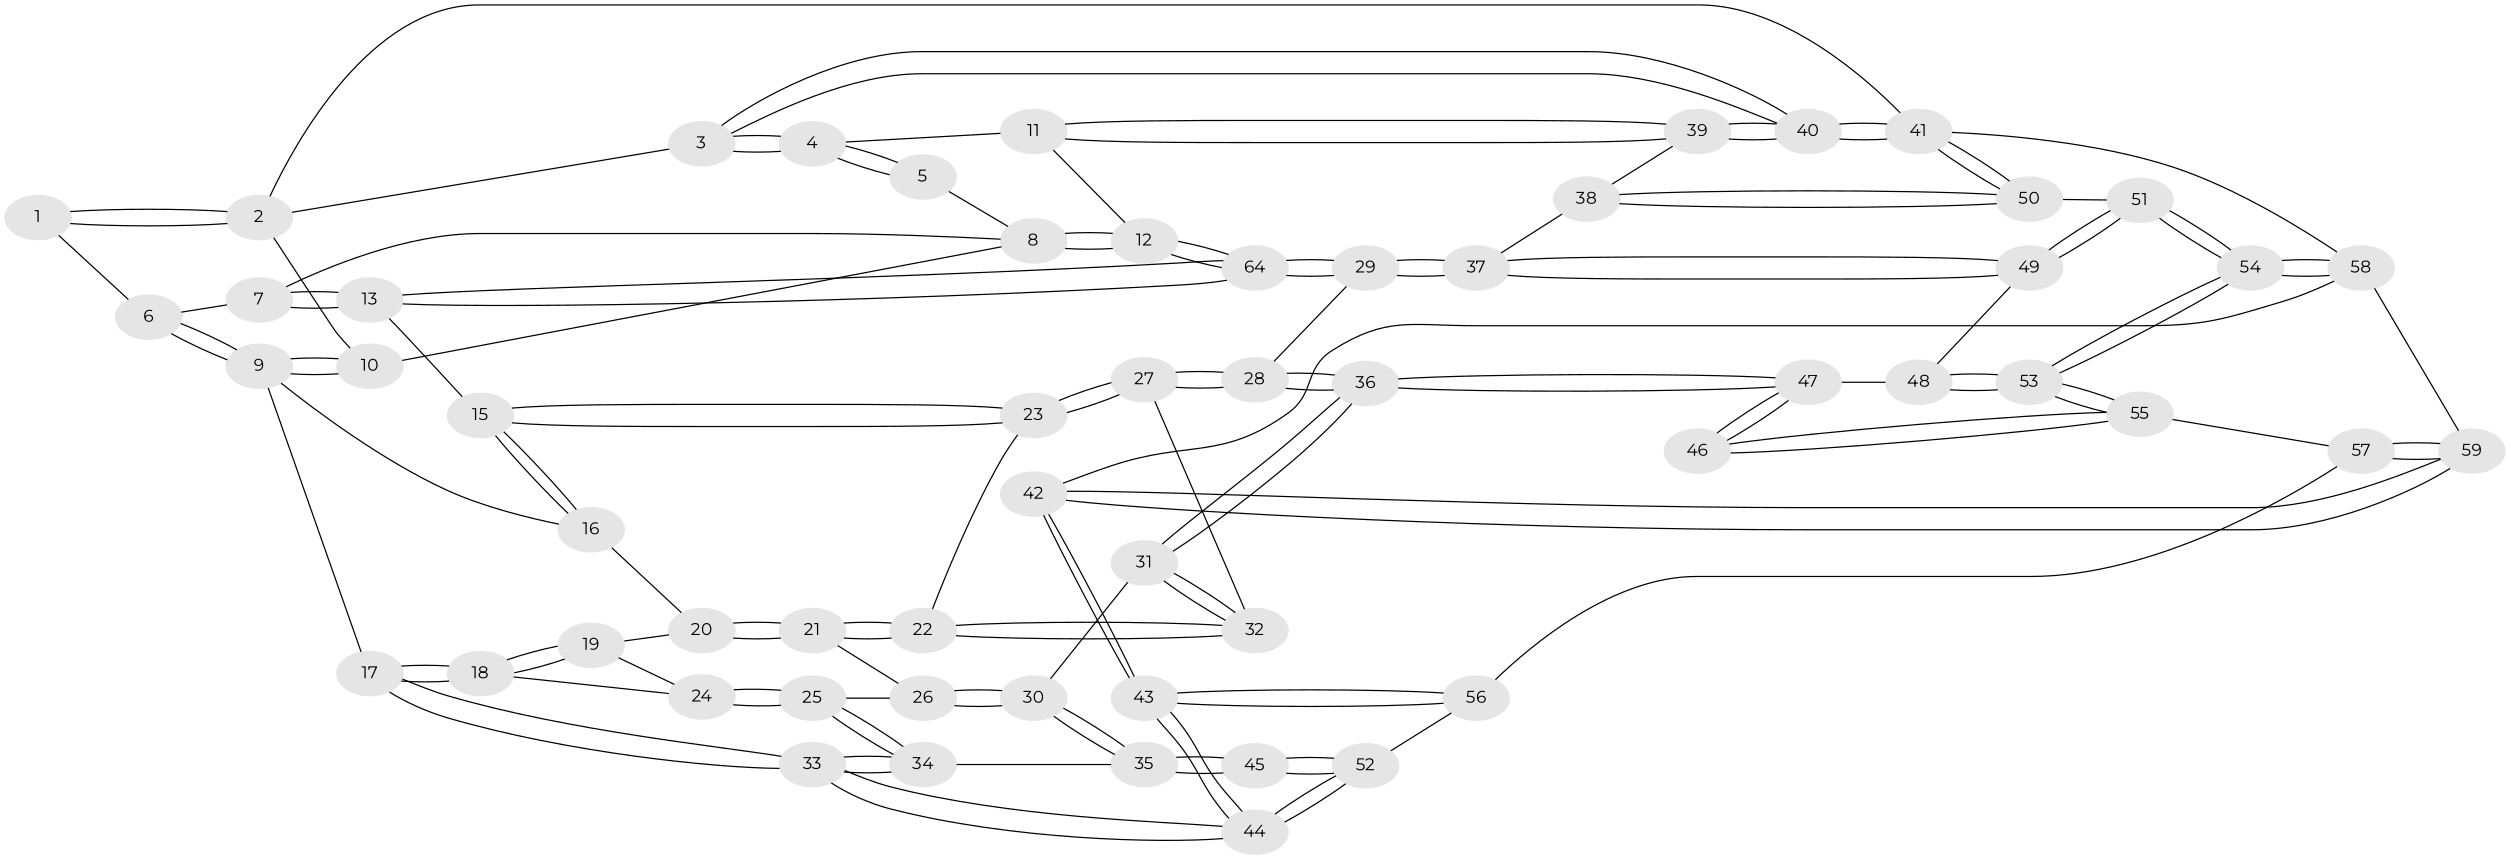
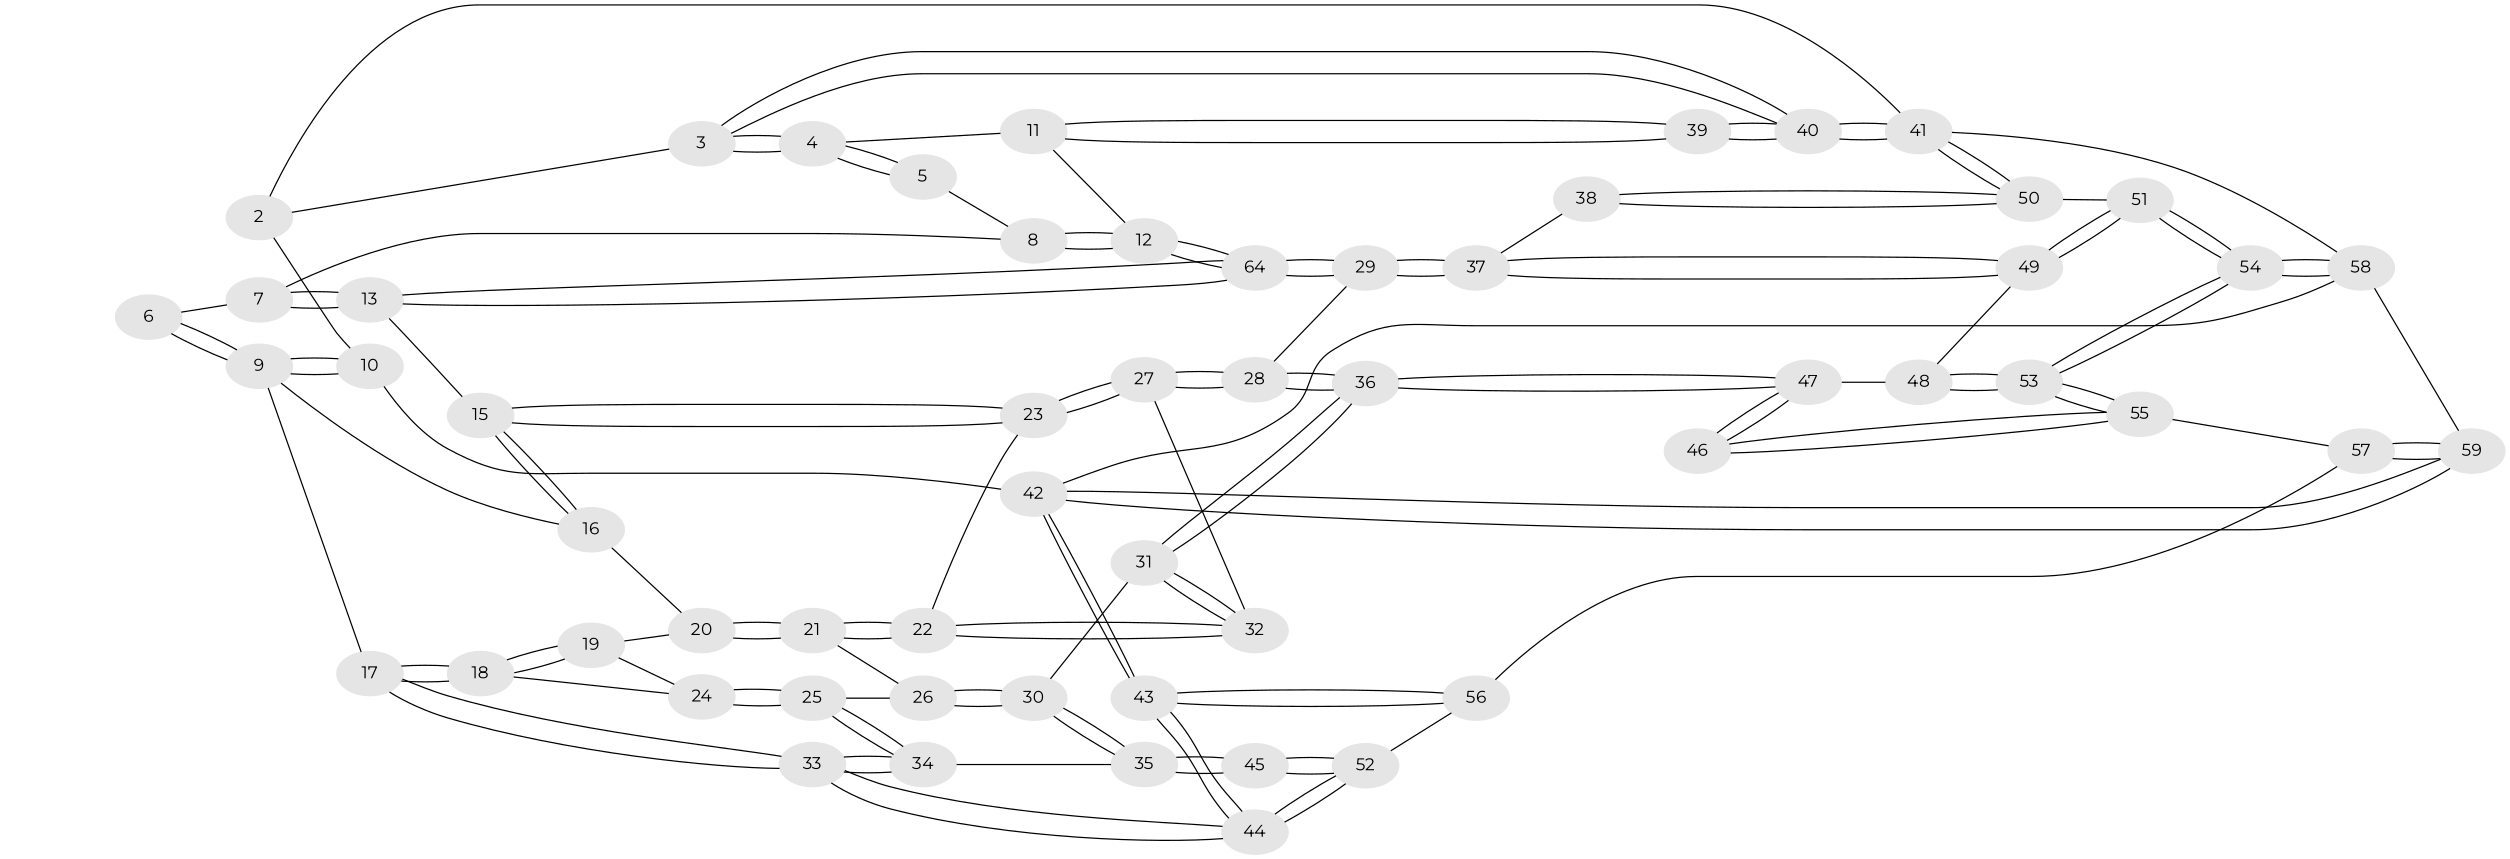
  graph {
    fontname=Montserrat
    rankdir=LR
    node [color=gray90 fontname=Montserrat style=filled]
    edge [fontname=Montserrat]
-   1
    2
    6
    3
    10
    41
    7
    9
    4
    40
    42
    50
    58
    5
    11
    8
    12
    39
    13
    16
    17
    n22 [label=64]
    15
    20
    18
    33
    43
    59
    29
    23
    37
    27
    21
    19
    24
    34
    44
    25
    22
    26
    32
    30
    28
    35
    31
    36
    47
    38
    49
    45
    52
    48
    51
    56
    57
    46
    55
    53
    54
-   1 -- 2
-   1 -- 2
-   1 -- 6
    2 -- 3
    2 -- 10
    2 -- 41
    6 -- 7
    6 -- 9
    6 -- 9
    3 -- 4
    3 -- 4
    3 -- 40
    3 -- 40
-   10 -- 8
+   10 -- 42
    41 -- 50
    41 -- 50
    41 -- 58
    7 -- 8
    7 -- 13
    7 -- 13
    9 -- 10
    9 -- 10
    9 -- 16
    9 -- 17
    4 -- 5
    4 -- 5
    4 -- 11
    40 -- 41
    40 -- 41
    42 -- 58
    42 -- 43
    42 -- 43
    42 -- 59
    42 -- 59
    50 -- 51
    58 -- 59
    5 -- 8
    11 -- 12
    11 -- 39
    11 -- 39
    8 -- 12
    8 -- 12
    12 -- n22
    12 -- n22
    39 -- 40
    39 -- 40
    13 -- n22
    13 -- n22
    13 -- 15
    16 -- 20
    17 -- 18
    17 -- 18
    17 -- 33
    17 -- 33
    n22 -- 29
    n22 -- 29
    15 -- 16
    15 -- 16
    15 -- 23
    15 -- 23
    20 -- 21
    20 -- 21
    18 -- 19
    18 -- 19
    18 -- 24
    33 -- 34
    33 -- 34
    33 -- 44
    33 -- 44
    43 -- 44
    43 -- 44
    43 -- 56
    43 -- 56
    29 -- 37
    29 -- 37
    23 -- 27
    23 -- 27
    37 -- 38
    37 -- 49
    37 -- 49
    27 -- 32
    27 -- 28
    27 -- 28
    21 -- 22
    21 -- 22
    21 -- 26
    19 -- 20
    19 -- 24
    24 -- 25
    24 -- 25
    34 -- 35
    44 -- 52
    44 -- 52
    25 -- 34
    25 -- 34
    25 -- 26
    22 -- 23
    22 -- 32
    22 -- 32
    26 -- 30
    26 -- 30
    30 -- 35
    30 -- 35
    30 -- 31
    28 -- 29
    28 -- 36
    28 -- 36
    35 -- 45
    35 -- 45
    31 -- 32
    31 -- 32
    31 -- 36
    31 -- 36
    36 -- 47
    36 -- 47
    47 -- 48
    38 -- 50
    38 -- 50
-   38 -- 39
    49 -- 51
    49 -- 51
    45 -- 52
    45 -- 52
    52 -- 56
    48 -- 49
    48 -- 53
    48 -- 53
    51 -- 54
    51 -- 54
    56 -- 57
    57 -- 59
    57 -- 59
    46 -- 47
    46 -- 47
    46 -- 55
    46 -- 55
    55 -- 57
    53 -- 55
    53 -- 55
    53 -- 54
    53 -- 54
    54 -- 58
    54 -- 58
  }
